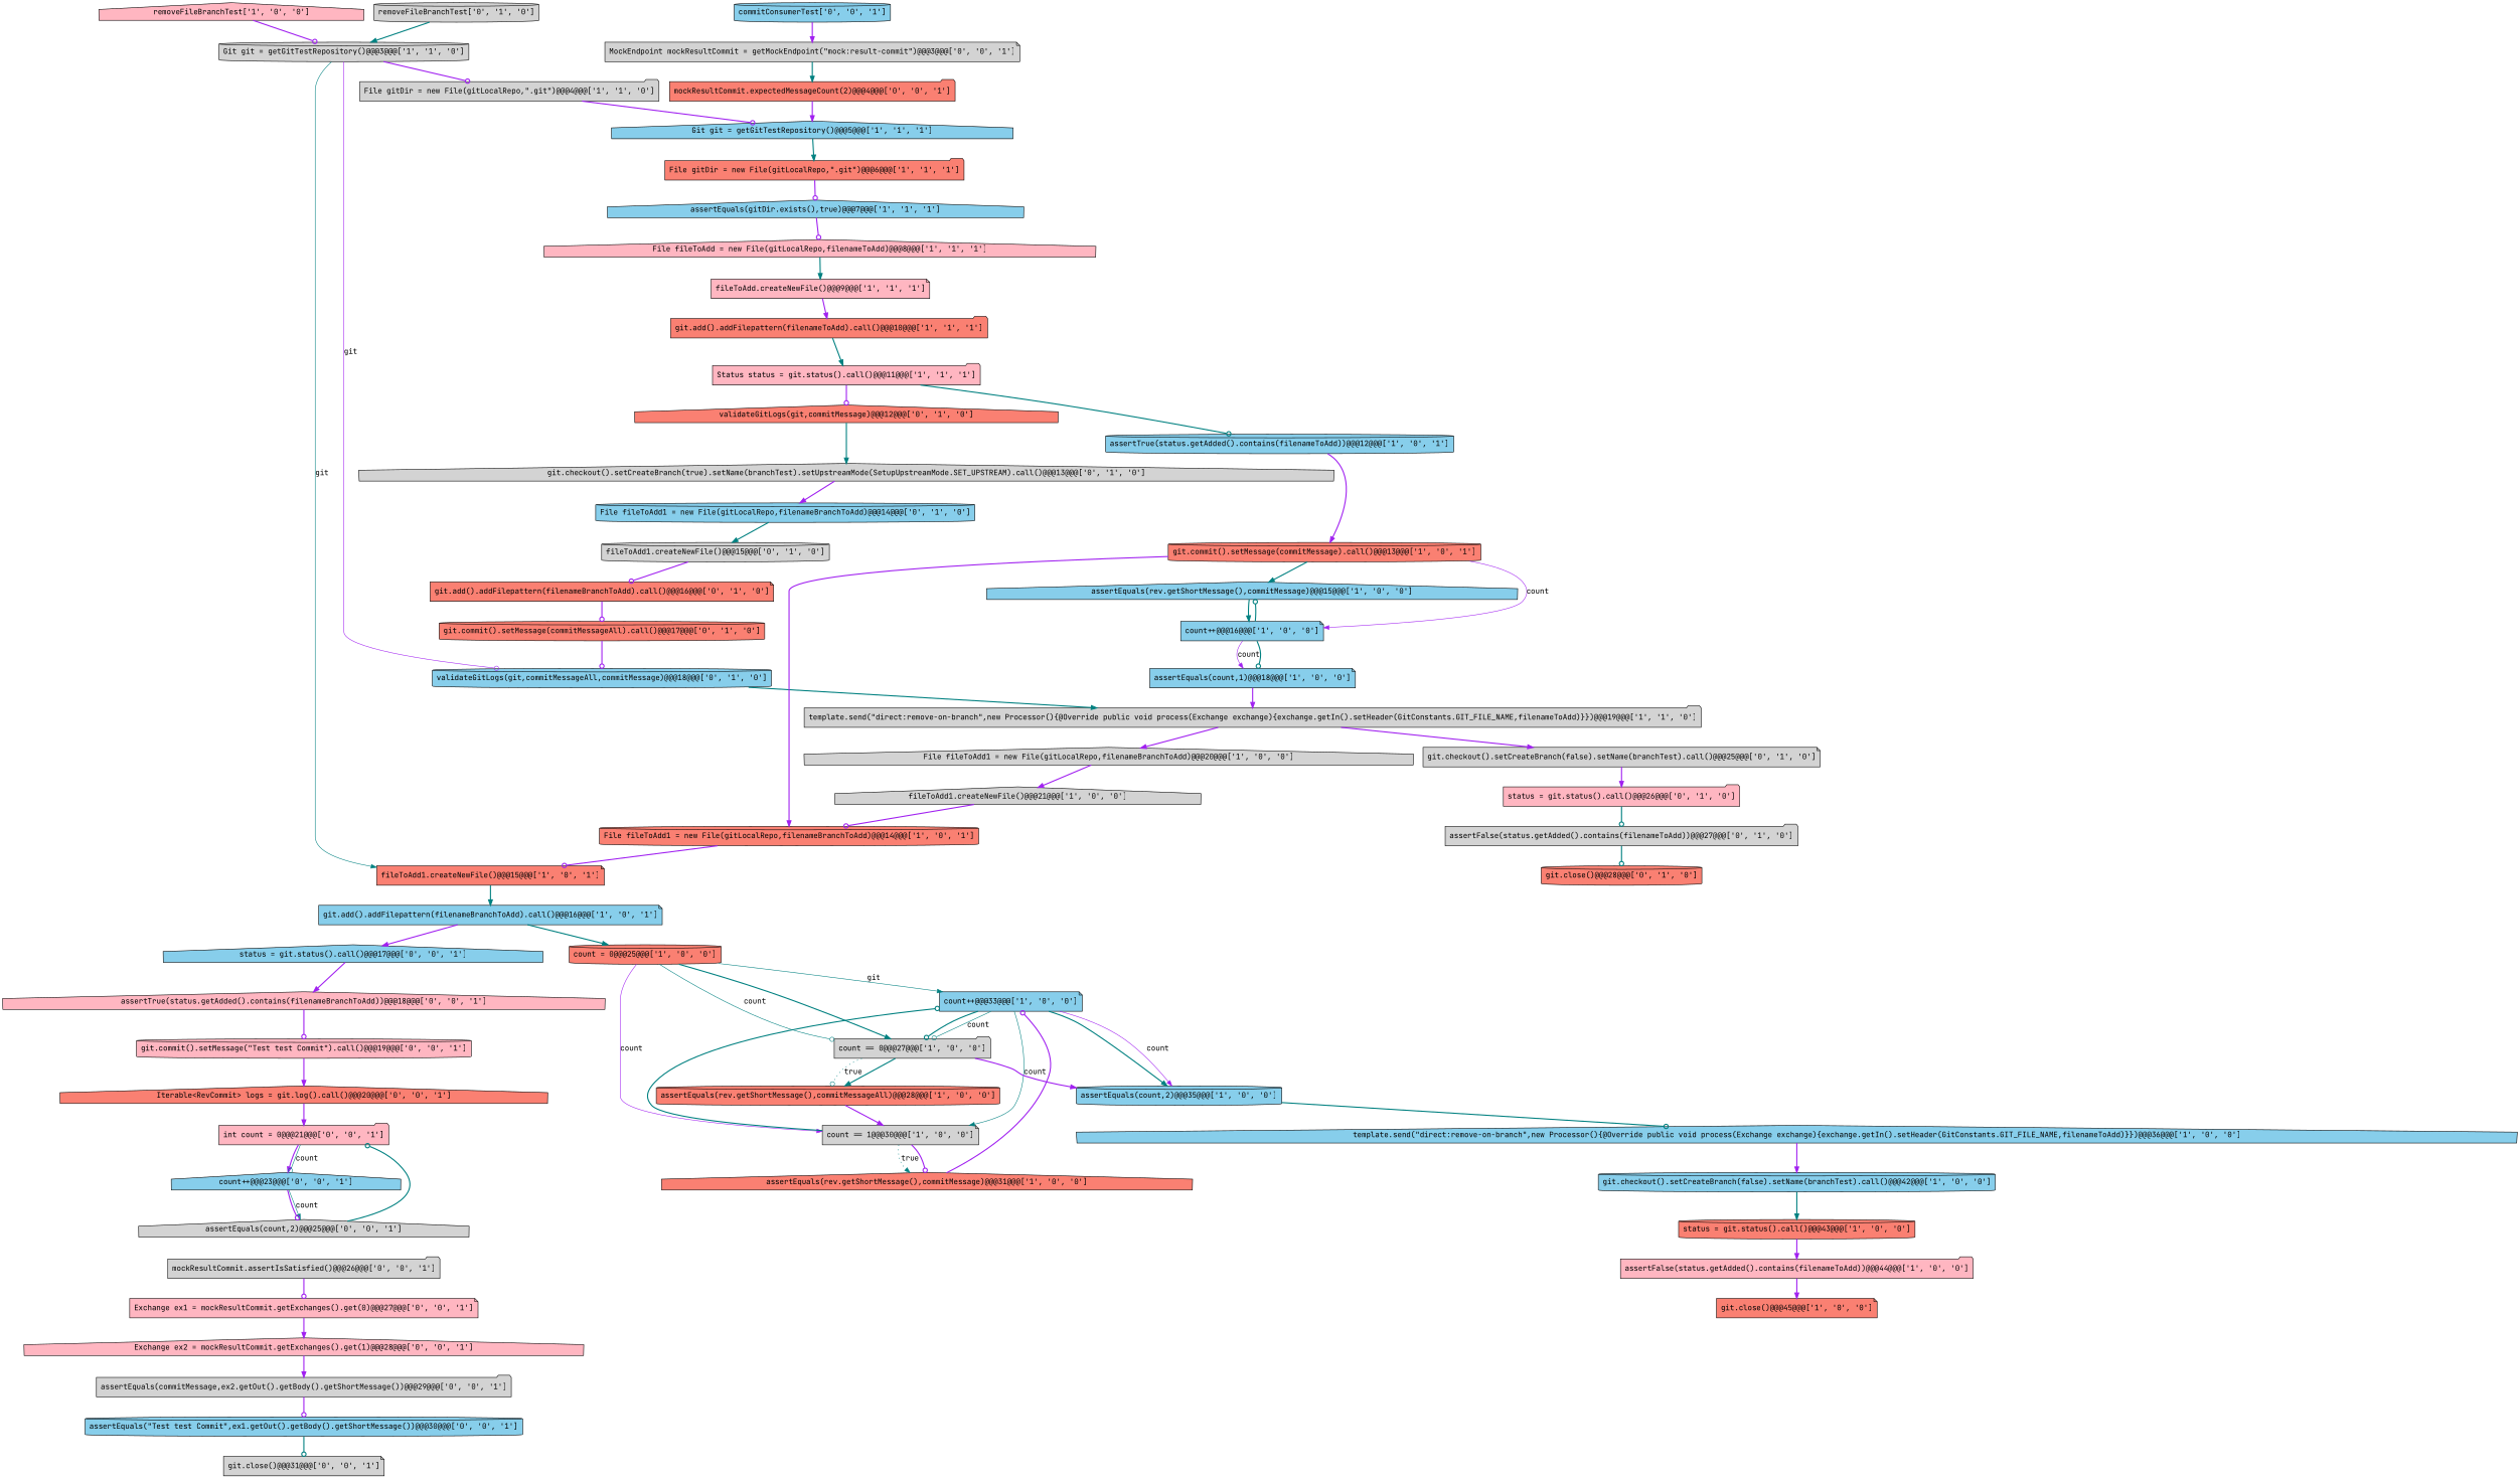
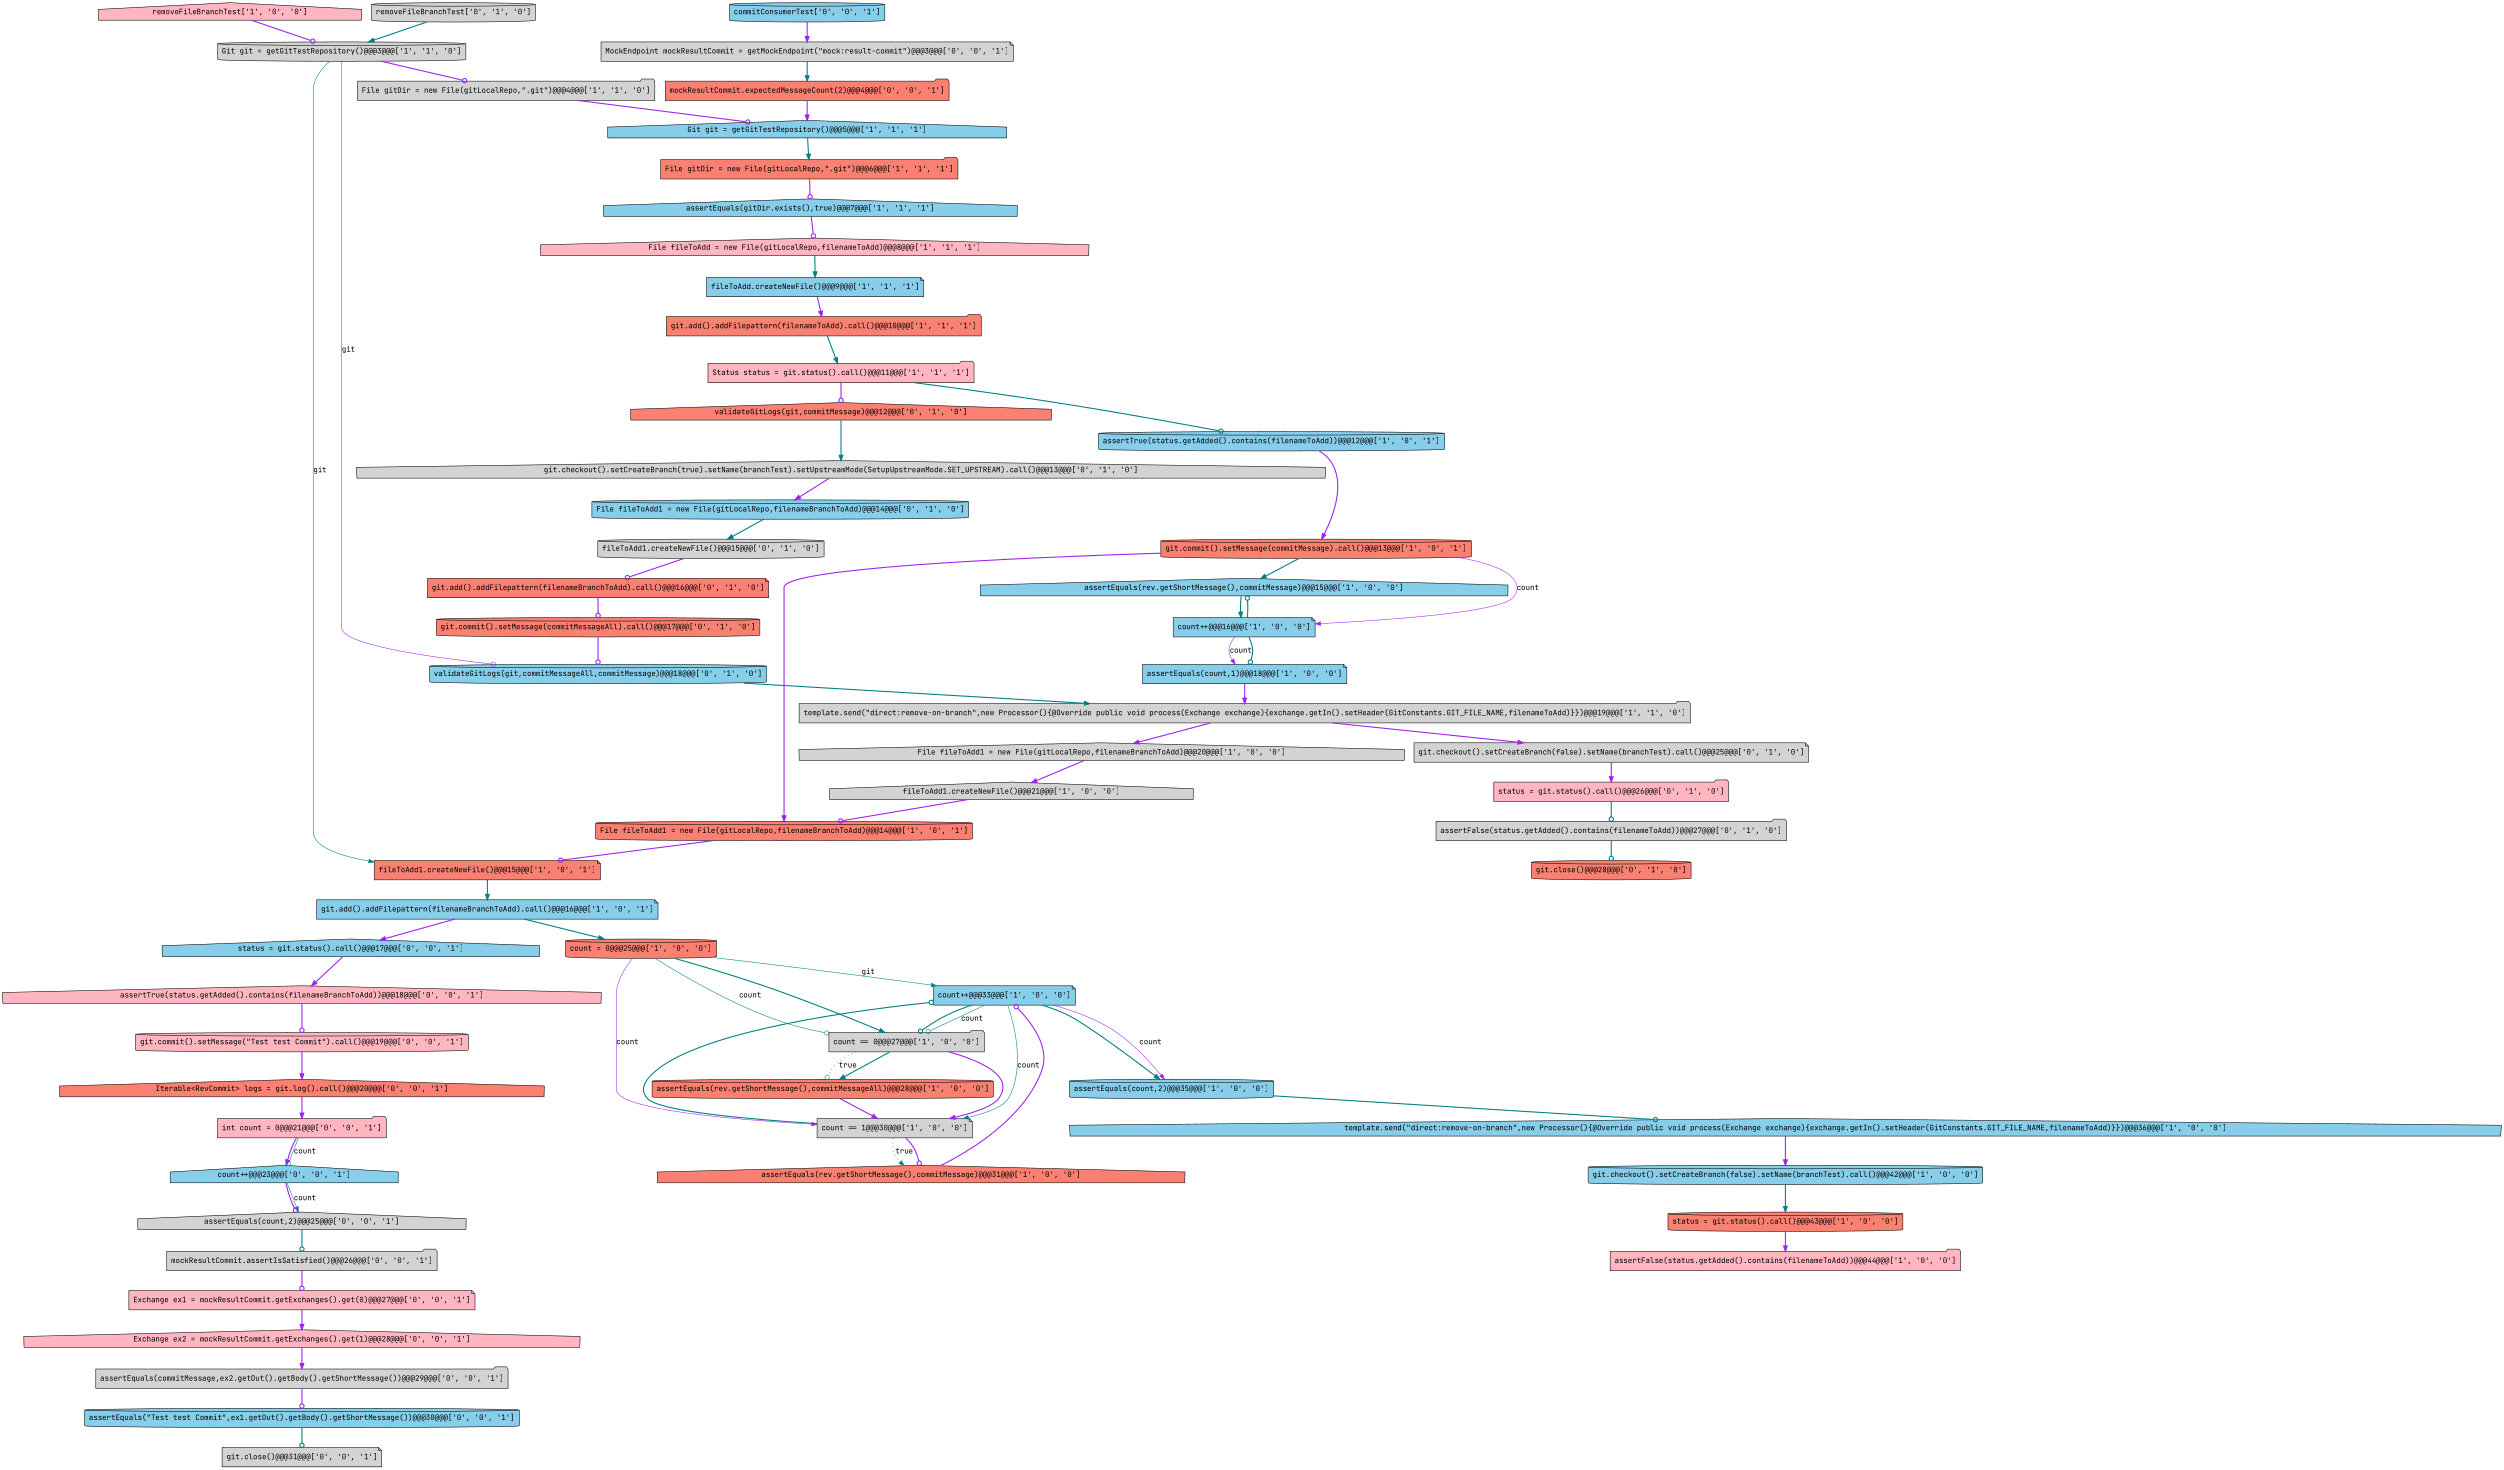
  digraph {
    fontname="JetBrains Mono"
    node [fillcolor=lightgrey fontname="JetBrains Mono" shape=cylinder style=filled]
    edge [arrowhead=normal color=purple fontname="JetBrains Mono" style=bold]
    n1 [label="fileToAdd1.createNewFile()@@@21@@@['1', '0', '0']" shape=house]
    n2 [fillcolor=salmon label="File fileToAdd1 = new File(gitLocalRepo,filenameBranchToAdd)@@@14@@@['1', '0', '1']"]
    n3 [fillcolor=salmon label="fileToAdd1.createNewFile()@@@15@@@['1', '0', '1']" shape=note]
    n4 [fillcolor=skyblue label="git.add().addFilepattern(filenameBranchToAdd).call()@@@16@@@['1', '0', '1']" shape=note]
    n5 [fillcolor=skyblue label="status = git.status().call()@@@17@@@['0', '0', '1']" shape=house]
    n6 [fillcolor=salmon label="count = 0@@@25@@@['1', '0', '0']"]
    n7 [fillcolor=lightpink label="assertTrue(status.getAdded().contains(filenameBranchToAdd))@@@18@@@['0', '0', '1']" shape=house]
    n8 [fillcolor=skyblue label="count++@@@33@@@['1', '0', '0']" shape=note]
    n9 [label="count == 0@@@27@@@['1', '0', '0']" shape=folder]
    n10 [label="count == 1@@@30@@@['1', '0', '0']" shape=note]
    n11 [label="mockResultCommit.assertIsSatisfied()@@@26@@@['0', '0', '1']" shape=folder]
    n12 [fillcolor=lightpink label="Exchange ex1 = mockResultCommit.getExchanges().get(0)@@@27@@@['0', '0', '1']" shape=note]
    n13 [fillcolor=lightpink label="Exchange ex2 = mockResultCommit.getExchanges().get(1)@@@28@@@['0', '0', '1']" shape=house]
    n14 [fillcolor=skyblue label="assertEquals(rev.getShortMessage(),commitMessage)@@@15@@@['1', '0', '0']" shape=house]
    n15 [fillcolor=skyblue label="count++@@@16@@@['1', '0', '0']" shape=note]
    n16 [fillcolor=skyblue label="assertEquals(count,1)@@@18@@@['1', '0', '0']" shape=note]
    n17 [label="assertFalse(status.getAdded().contains(filenameToAdd))@@@27@@@['0', '1', '0']" shape=folder]
    n18 [fillcolor=salmon label="git.close()@@@28@@@['0', '1', '0']"]
    n19 [fillcolor=salmon label="git.add().addFilepattern(filenameBranchToAdd).call()@@@16@@@['0', '1', '0']" shape=note]
    n20 [fillcolor=salmon label="git.commit().setMessage(commitMessageAll).call()@@@17@@@['0', '1', '0']"]
    n21 [fillcolor=skyblue label="validateGitLogs(git,commitMessageAll,commitMessage)@@@18@@@['0', '1', '0']"]
    n22 [label="assertEquals(commitMessage,ex2.getOut().getBody().getShortMessage())@@@29@@@['0', '0', '1']" shape=folder]
    n23 [fillcolor=lightpink label="int count = 0@@@21@@@['0', '0', '1']" shape=folder]
    n24 [fillcolor=skyblue label="count++@@@23@@@['0', '0', '1']" shape=house]
    n25 [label="assertEquals(count,2)@@@25@@@['0', '0', '1']" shape=house]
    n26 [label="removeFileBranchTest['0', '1', '0']"]
    n27 [label="Git git = getGitTestRepository()@@@3@@@['1', '1', '0']"]
    n28 [label="File gitDir = new File(gitLocalRepo,\".git\")@@@4@@@['1', '1', '0']" shape=folder]
    n29 [fillcolor=skyblue label="assertTrue(status.getAdded().contains(filenameToAdd))@@@12@@@['1', '0', '1']"]
    n30 [fillcolor=salmon label="git.commit().setMessage(commitMessage).call()@@@13@@@['1', '0', '1']"]
    n31 [fillcolor=salmon label="validateGitLogs(git,commitMessage)@@@12@@@['0', '1', '0']" shape=house]
    n32 [label="git.checkout().setCreateBranch(true).setName(branchTest).setUpstreamMode(SetupUpstreamMode.SET_UPSTREAM).call()@@@13@@@['0', '1', '0']" shape=house]
    n33 [fillcolor=skyblue label="File fileToAdd1 = new File(gitLocalRepo,filenameBranchToAdd)@@@14@@@['0', '1', '0']"]
    n34 [fillcolor=lightpink label="Status status = git.status().call()@@@11@@@['1', '1', '1']" shape=folder]
    n35 [fillcolor=lightpink label="git.commit().setMessage(\"Test test Commit\").call()@@@19@@@['0', '0', '1']"]
    n36 [fillcolor=salmon label="Iterable<RevCommit> logs = git.log().call()@@@20@@@['0', '0', '1']" shape=house]
    n37 [label="git.checkout().setCreateBranch(false).setName(branchTest).call()@@@25@@@['0', '1', '0']" shape=note]
    n38 [fillcolor=lightpink label="status = git.status().call()@@@26@@@['0', '1', '0']" shape=folder]
    n39 [fillcolor=skyblue label="assertEquals(\"Test test Commit\",ex1.getOut().getBody().getShortMessage())@@@30@@@['0', '0', '1']"]
    n40 [fillcolor=skyblue label="git.checkout().setCreateBranch(false).setName(branchTest).call()@@@42@@@['1', '0', '0']"]
    n41 [fillcolor=salmon label="status = git.status().call()@@@43@@@['1', '0', '0']"]
    n42 [fillcolor=lightpink label="assertFalse(status.getAdded().contains(filenameToAdd))@@@44@@@['1', '0', '0']" shape=folder]
    n43 [fillcolor=salmon label="File gitDir = new File(gitLocalRepo,\".git\")@@@6@@@['1', '1', '1']" shape=folder]
    n44 [fillcolor=skyblue label="assertEquals(gitDir.exists(),true)@@@7@@@['1', '1', '1']" shape=house]
    n45 [fillcolor=lightpink label="File fileToAdd = new File(gitLocalRepo,filenameToAdd)@@@8@@@['1', '1', '1']" shape=house]
-   n46 [fillcolor=lightpink label="fileToAdd.createNewFile()@@@9@@@['1', '1', '1']" shape=note]
+   n46 [fillcolor=skyblue label="fileToAdd.createNewFile()@@@9@@@['1', '1', '1']" shape=note]
    n47 [fillcolor=salmon label="git.add().addFilepattern(filenameToAdd).call()@@@10@@@['1', '1', '1']" shape=folder]
    n48 [label="template.send(\"direct:remove-on-branch\",new Processor(){@Override public void process(Exchange exchange){exchange.getIn().setHeader(GitConstants.GIT_FILE_NAME,filenameToAdd)}})@@@19@@@['1', '1', '0']" shape=folder]
    n49 [fillcolor=salmon label="assertEquals(rev.getShortMessage(),commitMessage)@@@31@@@['1', '0', '0']" shape=house]
    n50 [fillcolor=skyblue label="assertEquals(count,2)@@@35@@@['1', '0', '0']"]
    n51 [fillcolor=skyblue label="template.send(\"direct:remove-on-branch\",new Processor(){@Override public void process(Exchange exchange){exchange.getIn().setHeader(GitConstants.GIT_FILE_NAME,filenameToAdd)}})@@@36@@@['1', '0', '0']" shape=house]
-   n52 [fillcolor=salmon label="git.close()@@@45@@@['1', '0', '0']" shape=note]
    n53 [label="File fileToAdd1 = new File(gitLocalRepo,filenameBranchToAdd)@@@20@@@['1', '0', '0']" shape=house]
    n54 [fillcolor=skyblue label="Git git = getGitTestRepository()@@@5@@@['1', '1', '1']" shape=house]
    n55 [label="fileToAdd1.createNewFile()@@@15@@@['0', '1', '0']"]
    n56 [label="git.close()@@@31@@@['0', '0', '1']" shape=note]
    n57 [fillcolor=skyblue label="commitConsumerTest['0', '0', '1']"]
    n58 [label="MockEndpoint mockResultCommit = getMockEndpoint(\"mock:result-commit\")@@@3@@@['0', '0', '1']" shape=note]
    n59 [fillcolor=salmon label="mockResultCommit.expectedMessageCount(2)@@@4@@@['0', '0', '1']" shape=folder]
    n60 [fillcolor=salmon label="assertEquals(rev.getShortMessage(),commitMessageAll)@@@28@@@['1', '0', '0']"]
    n61 [fillcolor=lightpink label="removeFileBranchTest['1', '0', '0']" shape=house]
    n1 -> n2 [arrowhead=odot]
    n2 -> n3 [arrowhead=odot]
    n3 -> n4 [color=teal]
    n4 -> n5
    n4 -> n6 [color=teal]
    n5 -> n7
    n6 -> n8 [color=teal label=git style=solid]
    n6 -> n9 [arrowhead=odot color=teal label=count style=solid]
    n6 -> n9 [color=teal]
    n6 -> n10 [label=count style=solid]
    n7 -> n35 [arrowhead=odot]
    n8 -> n9 [arrowhead=odot color=teal label=count style=solid]
    n8 -> n9 [arrowhead=odot color=teal]
    n8 -> n10 [color=teal label=count style=solid]
    n8 -> n50 [color=teal]
    n8 -> n50 [label=count style=solid]
-   n9 -> n50
+   n9 -> n10
    n9 -> n60 [color=teal]
    n9 -> n60 [arrowhead=odot color=teal label=true style=dotted]
    n10 -> n8 [arrowhead=odot color=teal]
    n10 -> n49 [color=teal label=true style=dotted]
    n10 -> n49 [arrowhead=odot]
    n11 -> n12 [arrowhead=odot]
    n12 -> n13
    n13 -> n22
    n14 -> n15 [color=teal]
    n15 -> n14 [arrowhead=odot color=teal]
    n15 -> n16 [label=count style=solid]
    n15 -> n16 [arrowhead=odot color=teal]
    n16 -> n48
    n17 -> n18 [arrowhead=odot color=teal]
    n19 -> n20 [arrowhead=odot]
    n20 -> n21 [arrowhead=odot]
    n21 -> n48 [color=teal]
    n22 -> n39 [arrowhead=odot]
    n23 -> n24
    n23 -> n24 [arrowhead=odot color=teal label=count style=solid]
    n24 -> n25 [color=teal label=count style=solid]
    n24 -> n25 [arrowhead=odot]
-   n25 -> n23 [arrowhead=odot color=teal]
+   n25 -> n11 [arrowhead=odot color=teal]
    n26 -> n27 [color=teal]
    n27 -> n3 [color=teal label=git style=solid]
    n27 -> n21 [arrowhead=odot label=git style=solid]
    n27 -> n28 [arrowhead=odot]
    n28 -> n54 [arrowhead=odot]
    n29 -> n30
    n30 -> n2
    n30 -> n14 [color=teal]
    n30 -> n15 [label=count style=solid]
    n31 -> n32 [color=teal]
    n32 -> n33
    n33 -> n55 [color=teal]
    n34 -> n29 [arrowhead=odot color=teal]
    n34 -> n31 [arrowhead=odot]
    n35 -> n36
    n36 -> n23
    n37 -> n38
    n38 -> n17 [arrowhead=odot color=teal]
    n39 -> n56 [arrowhead=odot color=teal]
    n40 -> n41 [color=teal]
    n41 -> n42
-   n42 -> n52
    n43 -> n44 [arrowhead=odot]
    n44 -> n45 [arrowhead=odot]
    n45 -> n46 [color=teal]
    n46 -> n47
    n47 -> n34 [color=teal]
    n48 -> n37
    n48 -> n53
    n49 -> n8 [arrowhead=odot]
    n50 -> n51 [arrowhead=odot color=teal]
    n51 -> n40
    n53 -> n1
    n54 -> n43 [color=teal]
    n55 -> n19 [arrowhead=odot]
    n57 -> n58
    n58 -> n59 [color=teal]
    n59 -> n54
    n60 -> n10
    n61 -> n27 [arrowhead=odot]
  }
